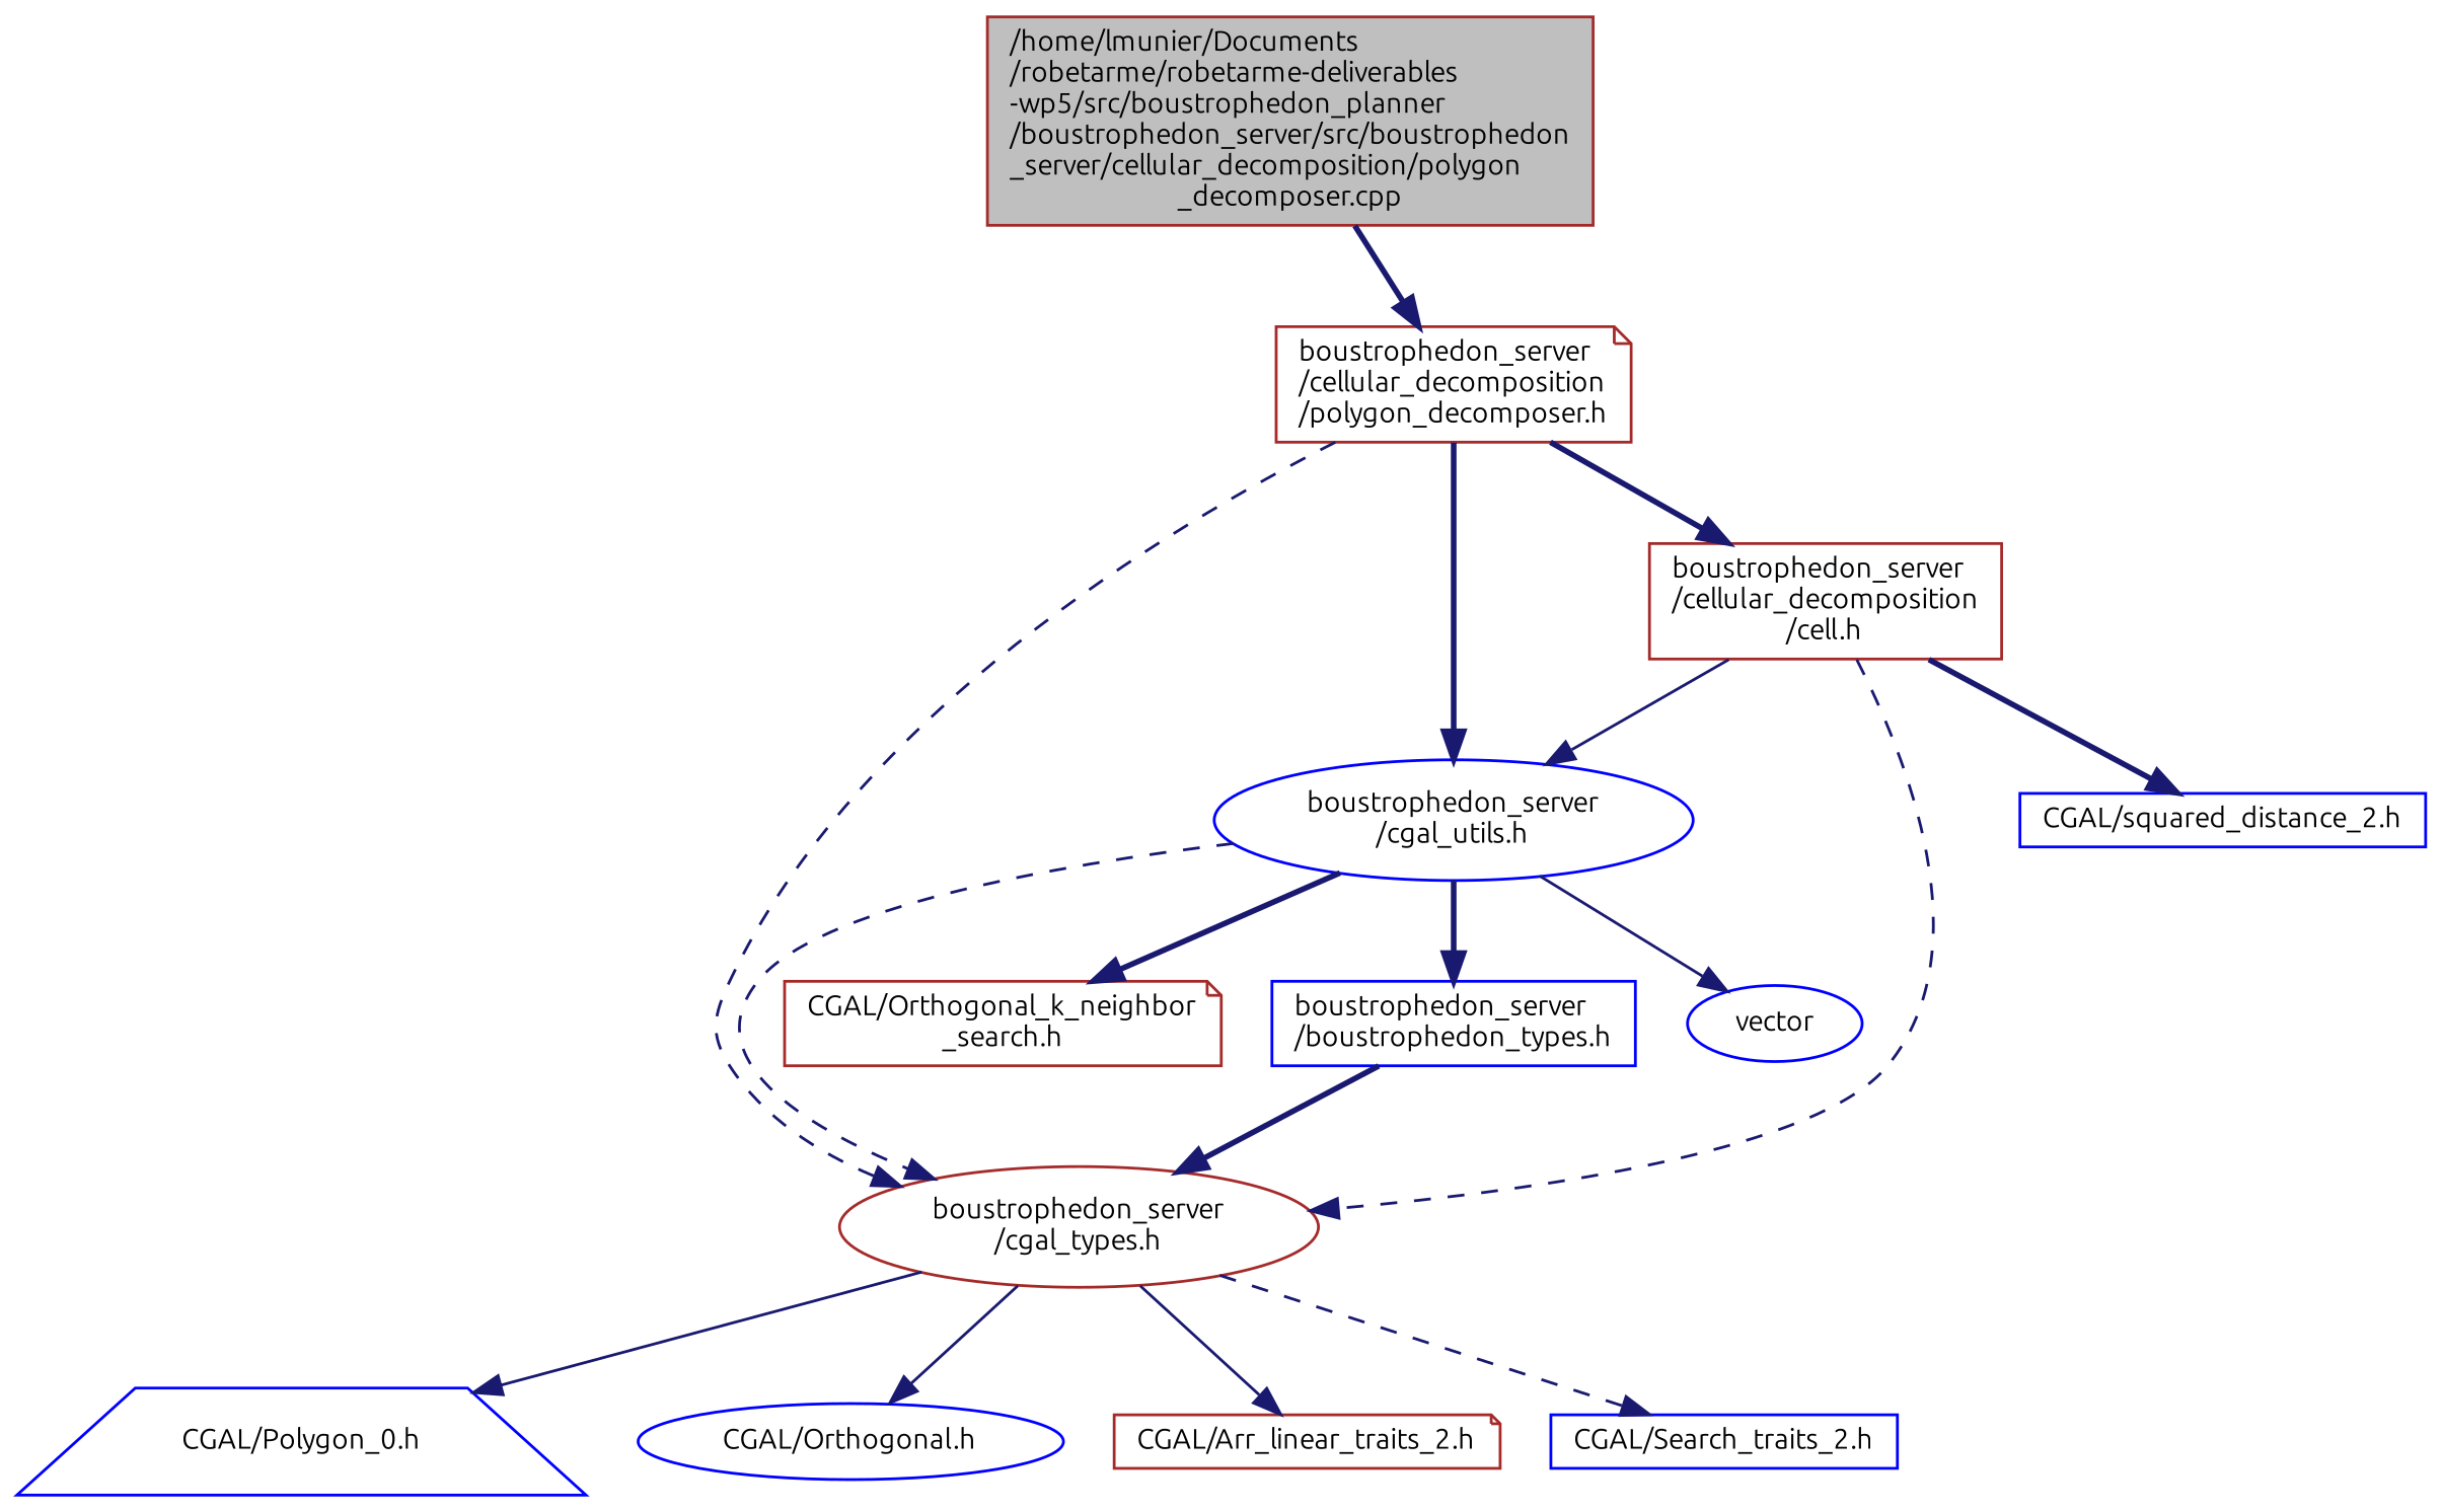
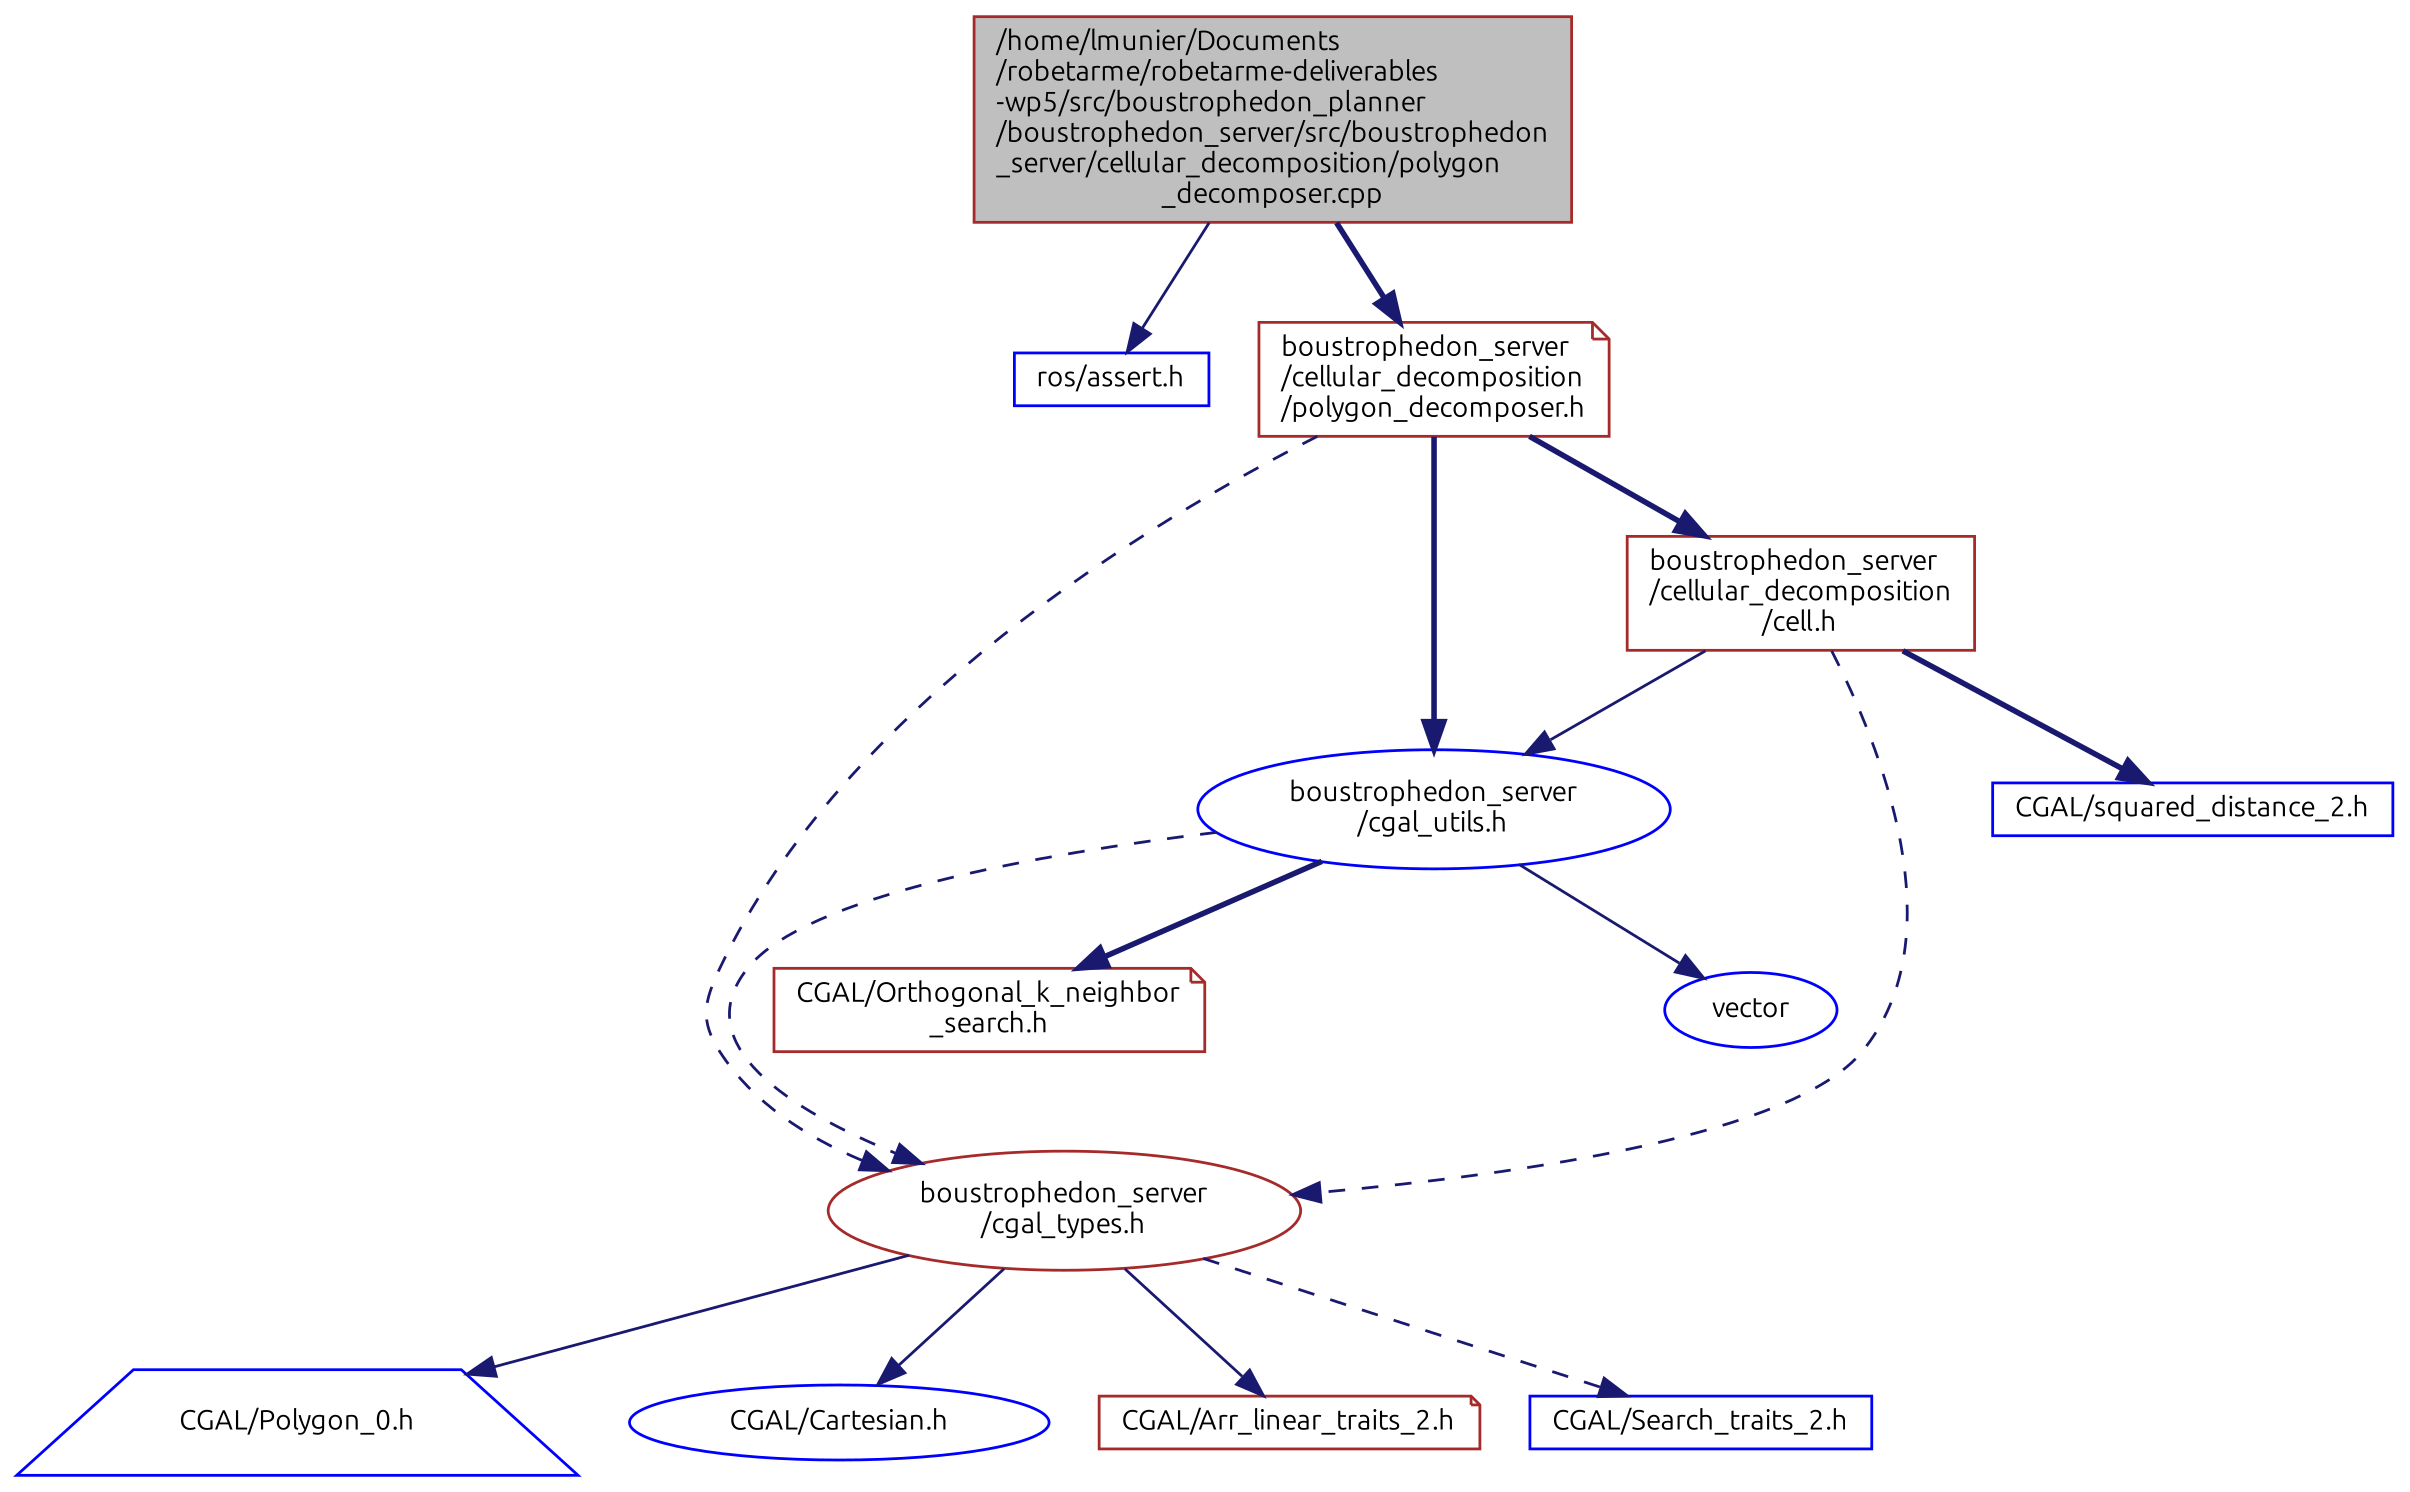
  digraph {
    fontname=Ubuntu
    node [color=blue fillcolor=white fontname=Ubuntu fontsize=10 shape=box style=filled]
    edge [color=midnightblue fontname=Ubuntu fontsize=10 labelfontname=Helvetica labelfontsize=10 style=bold]
    n1 [color=brown fillcolor=grey75 fontcolor=black height=0.2 label="/home/lmunier/Documents\l/robetarme/robetarme-deliverables\l-wp5/src/boustrophedon_planner\l/boustrophedon_server/src/boustrophedon\l_server/cellular_decomposition/polygon\l_decomposer.cpp" width=0.4]
+   n2 [height=0.2 label="ros/assert.h" width=0.4]
    n3 [color=brown height=0.2 label="boustrophedon_server\l/cellular_decomposition\l/polygon_decomposer.h" shape=note width=0.4]
    n4 [color=brown height=0.2 label="boustrophedon_server\l/cgal_types.h" shape=ellipse width=0.4]
    n5 [height=0.2 label="boustrophedon_server\l/cgal_utils.h" shape=ellipse width=0.4]
    n6 [color=brown height=0.2 label="boustrophedon_server\l/cellular_decomposition\l/cell.h" width=0.4]
    n7 [height=0.2 label="CGAL/Polygon_0.h" shape=trapezium width=0.4]
-   n8 [height=0.2 label="CGAL/Orthogonal.h" shape=ellipse width=0.4]
+   n8 [height=0.2 label="CGAL/Cartesian.h" shape=ellipse width=0.4]
    n9 [color=brown height=0.2 label="CGAL/Arr_linear_traits_2.h" shape=note width=0.4]
    n10 [height=0.2 label="CGAL/Search_traits_2.h" width=0.4]
    n11 [color=brown height=0.2 label="CGAL/Orthogonal_k_neighbor\l_search.h" shape=note width=0.4]
-   n12 [height=0.2 label="boustrophedon_server\l/boustrophedon_types.h" width=0.4]
    n13 [height=0.2 label=vector shape=ellipse width=0.4]
    n14 [height=0.2 label="CGAL/squared_distance_2.h" width=0.4]
+   n1 -> n2 [style=solid]
    n1 -> n3
    n3 -> n4 [style=dashed]
    n3 -> n5
    n3 -> n6
    n4 -> n7 [style=solid]
    n4 -> n8 [style=solid]
    n4 -> n9 [style=solid]
    n4 -> n10 [style=dashed]
    n5 -> n4 [style=dashed]
    n5 -> n11
-   n5 -> n12
    n5 -> n13 [style=solid]
    n6 -> n4 [style=dashed]
    n6 -> n5 [style=solid]
    n6 -> n14
-   n12 -> n4
  }
